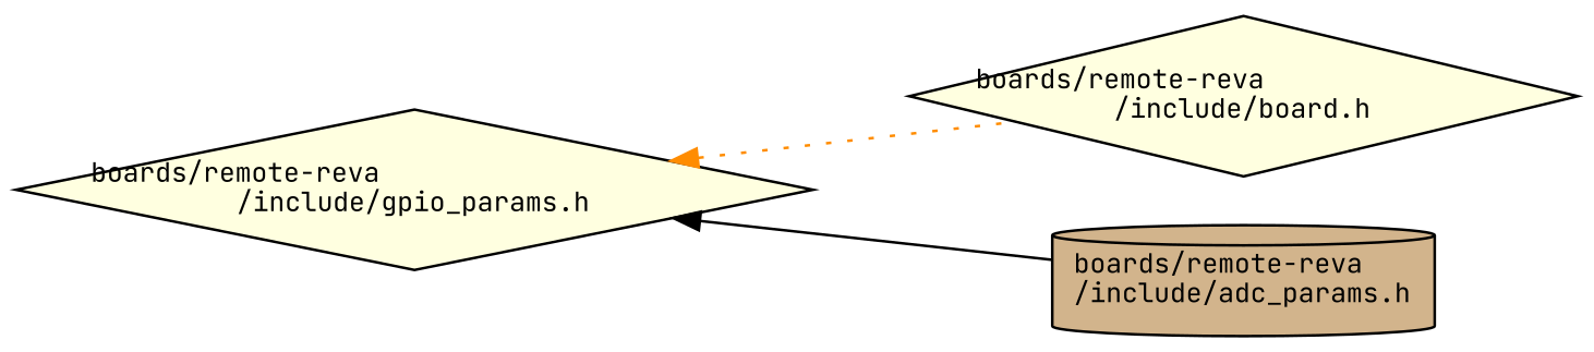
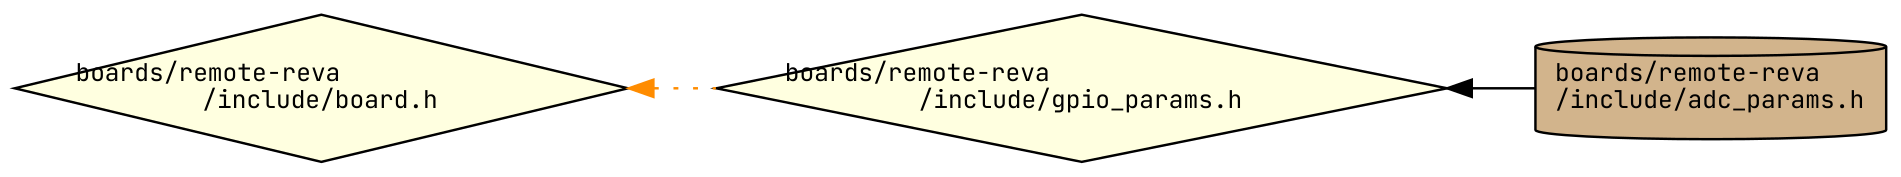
  digraph {
    fontname="JetBrains Mono"
    rankdir=LR
    node [color=black fillcolor=lightyellow fontname="JetBrains Mono" fontsize=10 shape=diamond style=filled]
    edge [dir=back fontname="JetBrains Mono" fontsize=10 labelfontname=Helvetica labelfontsize=10]
    n1 [fontcolor=black height=0.2 label="boards/remote-reva\l/include/board.h" width=0.4]
    n2 [height=0.2 label="boards/remote-reva\l/include/gpio_params.h" width=0.4]
    n3 [fillcolor=tan height=0.2 label="boards/remote-reva\l/include/adc_params.h" shape=cylinder width=0.4]
-   n2 -> n1 [color=darkorange style=dotted]
+   n1 -> n2 [color=darkorange style=dotted]
    n2 -> n3 [color=black style=solid]
  }
